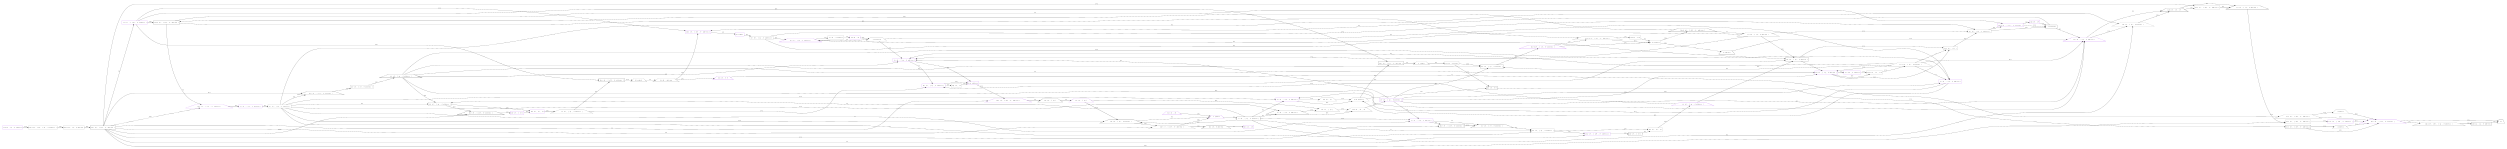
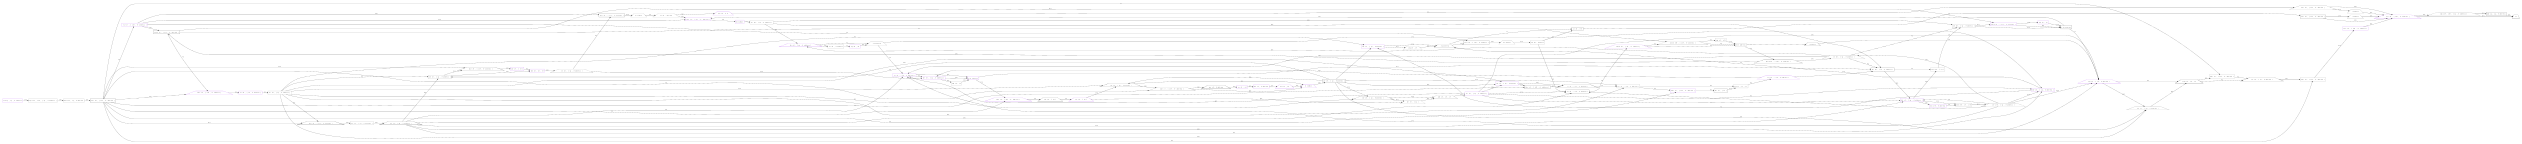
  digraph {
    fontname="Roboto Mono"
    rankdir=LR
    node [color=gray40 fontname="Roboto Mono" shape=box]
    edge [fontname="Roboto Mono"]
    n1 [color=purple label="sub sp , sp , # address"]
    n2 [label="stp x29 , x30 , [ sp , # address ]"]
    n3 [label="add x29 , sp , # address"]
    n4 [color=black label="stur x0 , [ x29 , #- address ]"]
    n5 [color=purple label="stur x1 , [ x29 , #- address ]"]
    n6 [color=purple label="ldur x8 , [ x29 , #- address ]" shape=trapezium]
    n7 [color=black label="ldur x8 , [ x29 , #- address ]" shape=trapezium]
    n8 [color=black label="ldur x9 , [ x29 , #- address ]" shape=trapezium]
    n9 [color=purple label="ldur x8 , [ x29 , #- address ]" shape=trapezium]
    n10 [label="ldur x1 , [ x29 , #- address ]" shape=trapezium]
    n11 [color=black label="ldur x9 , [ x29 , #- address ]"]
    n12 [color=purple label="ldur x9 , [ x29 , #- address ]"]
    n13 [label="ldur x9 , [ x29 , #- address ]"]
    n14 [label="ldur x8 , [ x29 , #- address ]"]
    n15 [color=black label="sturb w2 , [ x29 , #- address ]"]
    n16 [color=black label="ldur x0 , [ x29 , #- address ]"]
    n17 [color=purple label="ldur x0 , [ x29 , #- address ]"]
    n18 [color=black label="ldur x0 , [ x29 , #- address ]"]
    n19 [color=purple label="ldr x8 , [ x8 , # address ]"]
    n20 [label="ldr x8 , [ x8 , # address ]"]
    n21 [color=purple label="ldr x9 , [ x9 ]"]
    n22 [color=black label="ldr x8 , [ x8 ]" shape=trapezium]
    n23 [color=purple label="bl symbol" shape=trapezium]
    n24 [color=black label="mov x8 , # address" shape=trapezium]
    n25 [color=black label="str x8 , [ x9 , # address ]" shape=trapezium]
    n26 [color=black label="ldr x9 , [ x9 ]"]
    n27 [color=black label="str x8 , [ x9 , # address ]" shape=trapezium]
    n28 [color=purple label="stur x8 , [ x29 , #- address ]"]
    n29 [color=purple label="ldurb w9 , [ x29 , #- address ]"]
    n30 [label="ldurb w10 , [ x29 , #- address ]" shape=trapezium]
    n31 [label="bl symbol" shape=trapezium]
    n32 [color=purple label="bl symbol"]
    n33 [label="bl symbol" shape=trapezium]
    n34 [color=black label="b.ne address"]
    n35 [color=purple label="cmp w8 , w9"]
    n36 [label="b.ne address"]
    n37 [label="cmp w9 , w10"]
    n38 [color=black label="ldurb w8 , [ x29 , #- address ]" shape=trapezium]
    n39 [label="str w8 , [ sp , # address ]" shape=trapezium]
    n40 [label="str x8 , [ sp , # address ]"]
    n41 [label="ldr x8 , [ sp , # address ]"]
    n42 [color=purple label="ldr x9 , [ sp , # address ]"]
    n43 [color=black label="ldr x0 , [ sp , # address ]" shape=trapezium]
    n44 [color=black label="ldr x8 , [ sp , # address ]" shape=trapezium]
    n45 [color=purple label="ldr x8 , [ sp , # address ]"]
    n46 [label="ldr x8 , [ sp , # address ]"]
    n47 [label="ldr x9 , [ sp , # address ]" shape=trapezium]
    n48 [color=purple label="add x8 , x8 , x9"]
    n49 [label="b.eq address" shape=trapezium]
    n50 [label="cmp x8 , x9" shape=trapezium]
    n51 [label="ldr x9 , [ sp ]" shape=trapezium]
    n52 [label="add x8 , x8 , x9" shape=trapezium]
    n53 [label="add x8 , x8 , x9"]
    n54 [color=black label="subs x8 , x8 , x9" shape=trapezium]
    n55 [color=black label="str x8 , [ sp , # address ]" shape=trapezium]
    n56 [color=purple label="ldr x8 , [ sp , # address ]"]
    n57 [color=purple label="ldr x8 , [ sp , # address ]"]
    n58 [color=purple label="ldr x9 , [ sp , # address ]"]
    n59 [color=purple label="ldr x8 , [ sp , # address ]" shape=trapezium]
    n60 [color=black label="ldr x8 , [ sp , # address ]"]
    n61 [color=purple label="ldr x9 , [ sp , # address ]"]
    n62 [color=purple label="b.ne address"]
    n63 [label="strb w8 , [ x9 ]"]
    n64 [color=purple label="mov x10 , # address"]
    n65 [label="add x10 , x9 , x10"]
    n66 [color=purple label="ldurb w9 , [ x8 , #- address ]" shape=trapezium]
    n67 [label="str x8 , [ sp , # address ]" shape=trapezium]
    n68 [label="cmp x8 , x9"]
    n69 [label="cbz w0 , address" shape=trapezium]
    n70 [color=purple label="mov x8 , # 0" shape=trapezium]
    n71 [label="stur x8 , [ x29 , #- address ]" shape=trapezium]
    n72 [label="str w0 , [ sp , # address ]"]
    n73 [label="b address" shape=trapezium]
    n74 [color=purple label="ldur x0 , [ x29 , #- address ]" shape=trapezium]
    n75 [color=purple label="ldr w8 , [ sp , # address ]" shape=trapezium]
    n76 [color=black label="ldr w8 , [ sp , # address ]"]
    n77 [label="ldr w8 , [ sp , # address ]"]
    n78 [label="mov w9 , # address"]
    n79 [label="b.ne address" shape=trapezium]
    n80 [color=purple label="cmp w8 , w9"]
    n81 [color=black label="mov x8 , # 0"]
    n82 [label="ldp x29 , x30 , [ sp , # address ]" shape=trapezium]
    n83 [color=black label=ret shape=trapezium]
    n84 [color=black label="add sp , sp , # address"]
    n85 [color=purple label="str x8 , [ sp ]" shape=trapezium]
    n86 [color=black label="stur x8 , [ x29 , #- address ]"]
    n87 [label="b address" shape=trapezium]
    n88 [label="cbz w0 , address"]
    n89 [label="str x10 , [ sp , # address ]" shape=trapezium]
    n90 [color=black label="str x0 , [ sp , # address ]"]
    n91 [color=purple label="mov x2 , x8"]
+   n92 [color=purple label="mov x3 , # address"]
    n93 [color=purple label="mov x4 , x8" shape=trapezium]
    n94 [color=purple label="str x8 , [ sp , # address ]"]
    n95 [color=purple label="str x8 , [ sp , # address ]" shape=trapezium]
    n96 [color=black label="b address" shape=trapezium]
    n1 -> n2 [label=CFG]
    n2 -> n3 [label=CFG]
    n3 -> n4 [label=CFG]
    n4 -> n5 [label=CFG]
    n4 -> n6 [label=DFG]
    n4 -> n7 [label=DFG]
    n4 -> n8 [label=DFG]
    n4 -> n9 [label=DFG]
    n4 -> n10 [label=DFG]
    n4 -> n11 [label=DFG]
    n4 -> n12 [label=DFG]
    n4 -> n13 [label=DFG]
    n4 -> n14 [label=DFG]
    n5 -> n15 [label=CFG]
    n5 -> n16 [label=DFG]
    n5 -> n17 [label=DFG]
    n5 -> n18 [label=DFG]
    n6 -> n19 [label=DFG]
    n7 -> n20 [label=DFG]
    n8 -> n21 [label=DFG]
    n9 -> n22 [label=DFG]
    n10 -> n23 [label=DFG]
    n10 -> n24 [label=CFG]
    n11 -> n25 [label=DFG]
    n12 -> n26 [label=DFG]
    n13 -> n27 [label=DFG]
    n14 -> n28 [label=DFG]
    n15 -> n6 [label=CFG]
    n15 -> n29 [label=DFG]
    n15 -> n30 [label=DFG]
    n16 -> n31 [label=DFG]
    n17 -> n32 [label=DFG]
    n18 -> n33 [label=DFG]
    n19 -> n40 [label=DFG]
    n20 -> n55 [label=DFG]
    n21 -> n48 [label=DFG]
    n22 -> n85 [label=DFG]
    n23 -> n90 [label=DFG]
    n24 -> n91 [label=DFG]
    n25 -> n46 [label=CFG]
    n26 -> n53 [label=DFG]
    n27 -> n14 [label=CFG]
    n28 -> n74 [label=DFG]
    n29 -> n34 [label=DFG]
    n29 -> n35 [label=CFG]
    n30 -> n36 [label=DFG]
    n30 -> n37 [label=CFG]
    n31 -> n69 [label=DFG]
    n32 -> n72 [label=DFG]
    n33 -> n88 [label=DFG]
    n34 -> n17 [label=CFG]
    n34 -> n59 [label=CFG]
    n35 -> n34 [label=CFG]
    n36 -> n38 [label=CFG]
    n36 -> n96 [label=CFG]
    n37 -> n36 [label=CFG]
    n38 -> n15 [label=DFG]
    n38 -> n39 [label=DFG]
    n39 -> n56 [label=CFG]
    n39 -> n75 [label=DFG]
    n39 -> n76 [label=DFG]
    n39 -> n77 [label=DFG]
    n40 -> n7 [label=CFG]
    n40 -> n41 [label=DFG]
    n40 -> n42 [label=DFG]
    n40 -> n43 [label=DFG]
    n40 -> n44 [label=DFG]
    n40 -> n45 [label=DFG]
    n40 -> n46 [label=DFG]
    n40 -> n47 [label=DFG]
    n41 -> n8 [label=CFG]
    n41 -> n48 [label=DFG]
    n42 -> n49 [label=DFG]
    n42 -> n50 [label=CFG]
    n43 -> n10 [label=CFG]
    n43 -> n23 [label=DFG]
    n44 -> n51 [label=CFG]
    n44 -> n52 [label=DFG]
    n45 -> n11 [label=CFG]
    n45 -> n25 [label=DFG]
    n46 -> n12 [label=CFG]
    n46 -> n53 [label=DFG]
    n47 -> n54 [label=DFG]
    n48 -> n67 [label=DFG]
    n49 -> n18 [label=CFG]
    n49 -> n81 [label=CFG]
    n50 -> n49 [label=CFG]
    n51 -> n52 [label=DFG]
    n52 -> n94 [label=DFG]
    n53 -> n95 [label=DFG]
    n54 -> n13 [label=CFG]
    n54 -> n27 [label=DFG]
    n55 -> n41 [label=CFG]
    n55 -> n56 [label=DFG]
    n55 -> n57 [label=DFG]
    n55 -> n58 [label=DFG]
    n55 -> n59 [label=DFG]
    n55 -> n60 [label=DFG]
    n56 -> n61 [label=CFG]
    n56 -> n62 [label=DFG]
    n57 -> n42 [label=CFG]
    n57 -> n49 [label=DFG]
    n58 -> n63 [label=DFG]
    n58 -> n64 [label=CFG]
    n58 -> n65 [label=DFG]
    n59 -> n47 [label=CFG]
    n59 -> n54 [label=DFG]
    n60 -> n66 [label=DFG]
    n61 -> n62 [label=DFG]
    n61 -> n68 [label=CFG]
    n62 -> n9 [label=CFG]
    n62 -> n76 [label=CFG]
    n63 -> n77 [label=CFG]
    n64 -> n65 [label=CFG]
    n65 -> n89 [label=DFG]
    n66 -> n30 [label=CFG]
    n66 -> n36 [label=DFG]
    n67 -> n16 [label=CFG]
    n67 -> n61 [label=DFG]
    n68 -> n62 [label=CFG]
    n69 -> n17 [label=CFG]
    n69 -> n70 [label=CFG]
    n70 -> n71 [label=CFG]
    n71 -> n73 [label=CFG]
    n71 -> n74 [label=DFG]
    n72 -> n75 [label=DFG]
    n72 -> n76 [label=DFG]
    n72 -> n77 [label=DFG]
    n73 -> n74 [label=CFG]
    n74 -> n82 [label=CFG]
    n74 -> n83 [label=DFG]
    n75 -> n78 [label=CFG]
    n75 -> n79 [label=DFG]
    n76 -> n58 [label=CFG]
    n76 -> n63 [label=DFG]
    n77 -> n29 [label=CFG]
    n77 -> n34 [label=DFG]
    n78 -> n80 [label=CFG]
    n79 -> n56 [label=CFG]
    n79 -> n57 [label=CFG]
    n80 -> n79 [label=CFG]
    n81 -> n86 [label=CFG]
    n82 -> n84 [label=CFG]
    n84 -> n83 [label=CFG]
    n85 -> n43 [label=CFG]
    n85 -> n51 [label=DFG]
    n86 -> n74 [label=DFG]
    n86 -> n87 [label=CFG]
    n87 -> n74 [label=CFG]
    n88 -> n60 [label=CFG]
    n88 -> n81 [label=CFG]
    n89 -> n56 [label=DFG]
    n89 -> n57 [label=DFG]
    n89 -> n58 [label=DFG]
    n89 -> n59 [label=DFG]
    n89 -> n60 [label=DFG]
-   n89 -> n63 [label=CFG]
+   n89 -> n39 [label=CFG]
    n90 -> n41 [label=DFG]
    n90 -> n42 [label=DFG]
    n90 -> n43 [label=DFG]
    n90 -> n44 [label=DFG]
    n90 -> n45 [label=DFG]
    n90 -> n46 [label=DFG]
    n90 -> n47 [label=DFG]
+   n91 -> n92 [label=CFG]
+   n92 -> n93 [label=CFG]
    n93 -> n23 [label=CFG]
    n94 -> n45 [label=CFG]
    n94 -> n56 [label=DFG]
    n94 -> n57 [label=DFG]
    n94 -> n58 [label=DFG]
    n94 -> n59 [label=DFG]
    n94 -> n60 [label=DFG]
    n95 -> n61 [label=DFG]
    n95 -> n76 [label=CFG]
    n96 -> n59 [label=CFG]
  }
